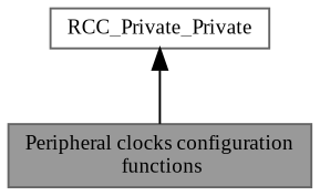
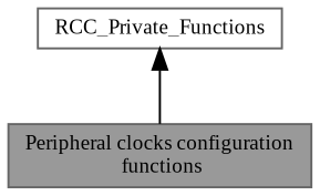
  digraph {
    rankdir=TB
    fontname="Liberation Serif"
    node [fontname="Liberation Serif" fontsize=10 shape=box style=filled]
    n1 [color=gray40 fillcolor=grey60 fontcolor=black height=0.2 label="Peripheral clocks configuration\l functions" width=0.4]
-   n2 [color=grey40 fillcolor=white height=0.2 label=RCC_Private_Private width=0.4]
+   n2 [color=grey40 fillcolor=white height=0.2 label=RCC_Private_Functions width=0.4]
    n2 -> n1 [dir=back fontname="Liberation Serif" fontsize=10 labelfontname=Helvetica labelfontsize=10 shape=plaintext style=solid]
  }
